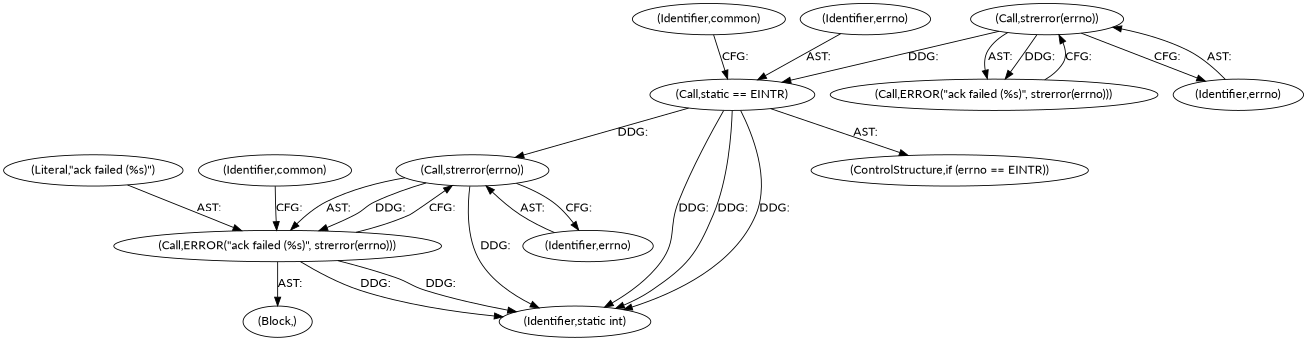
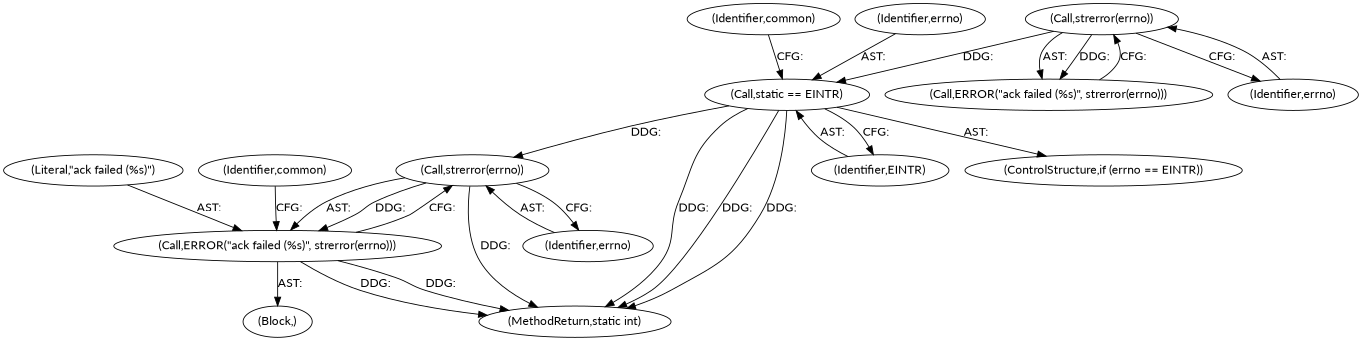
  digraph {
    fontname=Lato
    node [fontname=Lato]
    edge [fontname=Lato]
    n1 [label="(Call,strerror(errno))"]
    n2 [label="(Call,ERROR(\"ack failed (%s)\", strerror(errno)))"]
-   n3 [label="(Identifier,static int)"]
+   n3 [label="(MethodReturn,static int)"]
    n4 [label="(Identifier,errno)"]
    n5 [label="(Block,)"]
    n6 [label="(Call,static == EINTR)"]
+   n7 [label="(Identifier,EINTR)"]
    n8 [label="(ControlStructure,if (errno == EINTR))"]
    n9 [label="(Call,strerror(errno))"]
    n10 [label="(Call,ERROR(\"ack failed (%s)\", strerror(errno)))"]
    n11 [label="(Identifier,errno)"]
    n12 [label="(Literal,\"ack failed (%s)\")"]
    n13 [label="(Identifier,common)"]
    n14 [label="(Identifier,common)"]
    n15 [label="(Identifier,errno)"]
    n1 -> n2 [label="AST: "]
    n1 -> n2 [label="DDG: "]
    n1 -> n3 [label="DDG: "]
    n1 -> n4 [label="CFG: "]
    n2 -> n1 [label="CFG: "]
    n2 -> n3 [label="DDG: "]
    n2 -> n3 [label="DDG: "]
    n2 -> n5 [label="AST: "]
    n4 -> n1 [label="AST: "]
    n6 -> n1 [label="DDG: "]
    n6 -> n3 [label="DDG: "]
    n6 -> n3 [label="DDG: "]
    n6 -> n3 [label="DDG: "]
+   n6 -> n7 [label="CFG: "]
    n6 -> n8 [label="AST: "]
+   n7 -> n6 [label="AST: "]
    n9 -> n6 [label="DDG: "]
    n9 -> n10 [label="AST: "]
    n9 -> n10 [label="DDG: "]
    n9 -> n11 [label="CFG: "]
    n10 -> n9 [label="CFG: "]
    n11 -> n9 [label="AST: "]
    n12 -> n2 [label="AST: "]
    n13 -> n2 [label="CFG: "]
    n14 -> n6 [label="CFG: "]
    n15 -> n6 [label="AST: "]
  }
